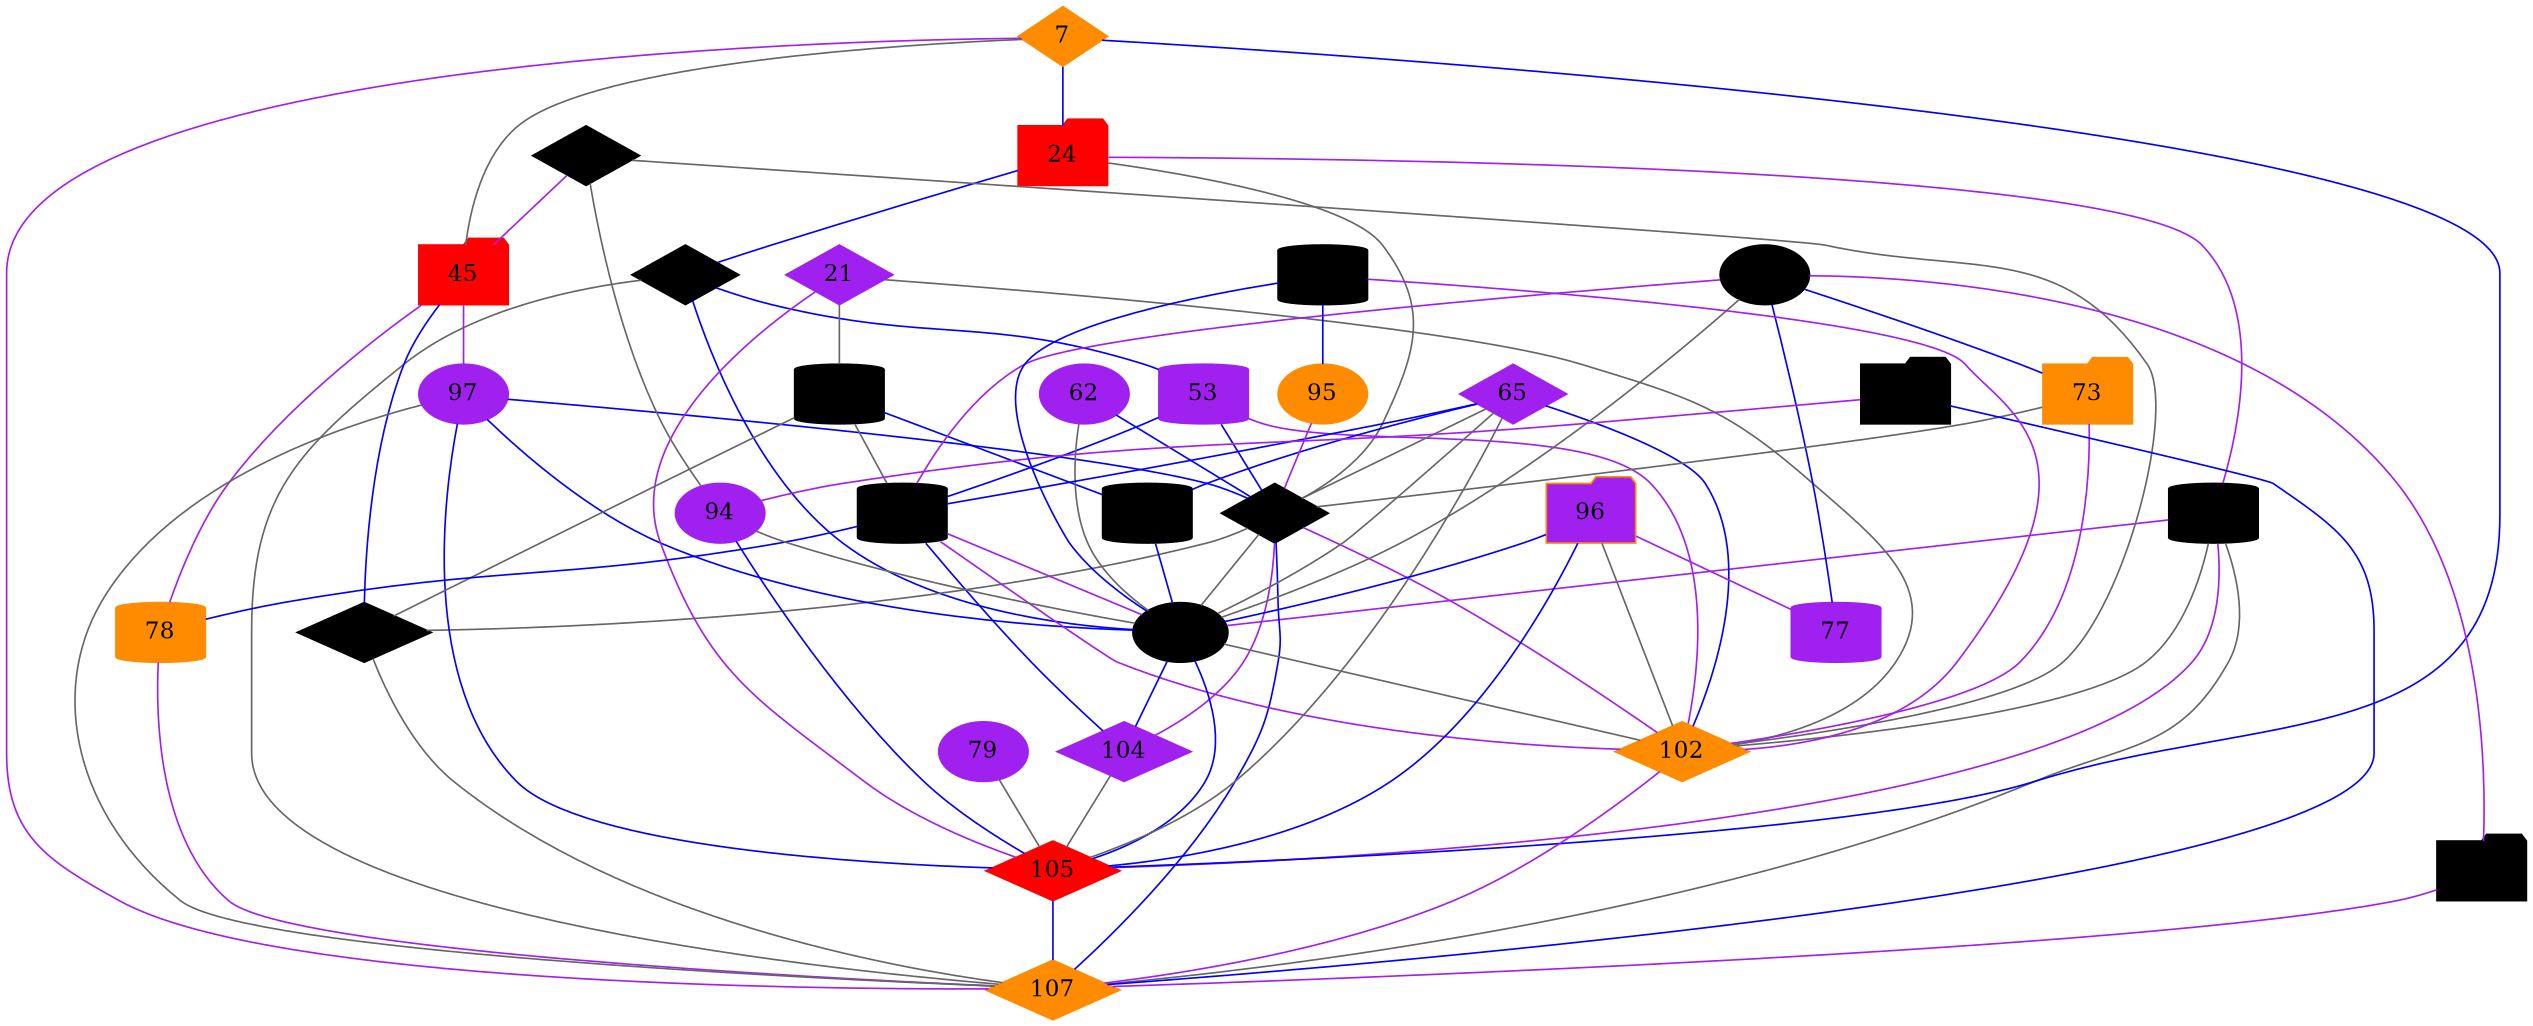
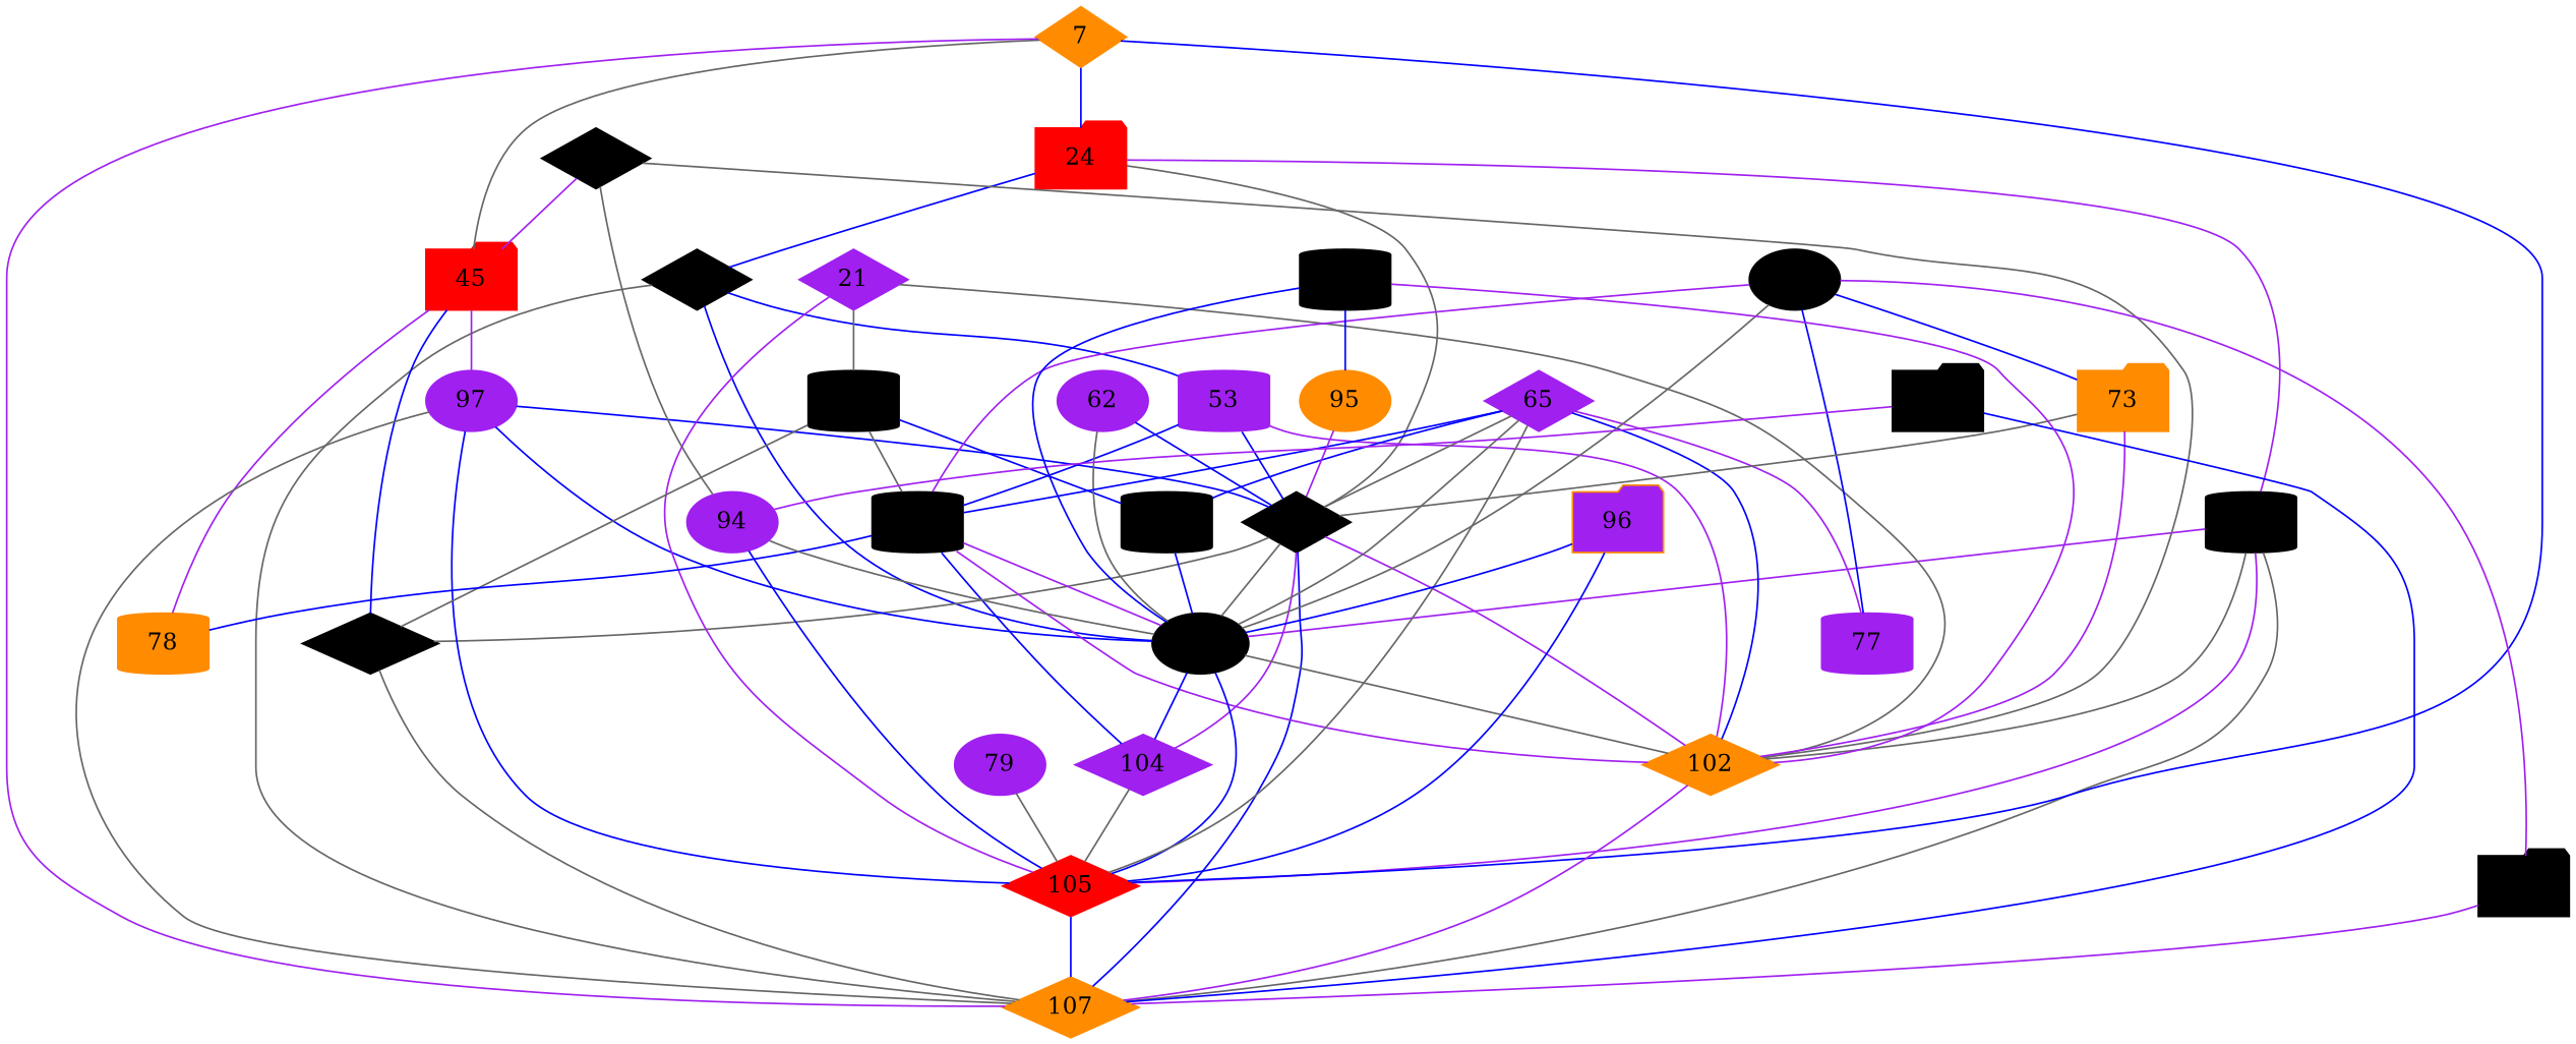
  graph {
    node [color=black shape=diamond style=filled]
    edge [color=blue]
    24 [color=red shape=folder super="+15+22"]
    26
    33 [shape=cylinder super="+28+29"]
    98 [super="+3+19+84+9+60+87"]
    7 [color=darkorange]
    45 [color=red shape=folder]
    105 [color=red super="+91+103+89"]
    107 [color=darkorange super="+6+63+70"]
    106 [super="+2+57"]
    78 [color=darkorange shape=cylinder super="+47"]
    97 [color=purple shape=ellipse super="+75"]
    21 [color=purple]
    37 [shape=cylinder]
    102 [color=darkorange super="+13+64+52+101"]
    71 [shape=cylinder super="+42+36"]
    90 [shape=cylinder]
    53 [color=purple shape=cylinder]
    100 [shape=ellipse super="+99+10+39+61+93"]
    104 [color=purple super="+80"]
    40
    94 [color=purple shape=ellipse super="+54"]
    62 [color=purple shape=ellipse super="+43"]
    65 [color=purple super="+46"]
    77 [color=purple shape=cylinder]
    68 [shape=ellipse super="+67"]
    73 [color=darkorange shape=folder super="+38"]
    83 [shape=folder]
    72 [shape=folder]
    79 [color=purple shape=ellipse super="+25"]
    92 [shape=cylinder super="+17"]
    95 [color=darkorange shape=ellipse]
    96 [color=darkorange fillcolor=purple shape=folder super="+31"]
    24 -- 26
    24 -- 33 [color=purple]
    24 -- 98 [color=gray40]
    26 -- 107 [color=gray40 weight=2]
    26 -- 53
    26 -- 100 [weight=2]
    33 -- 105 [color=purple]
    33 -- 107 [color=gray40]
    33 -- 102 [color=gray40 weight=4]
    33 -- 100 [color=purple weight=2]
    98 -- 107
    98 -- 106 [color=gray40]
    98 -- 102 [color=purple weight=2]
    98 -- 100 [color=gray40 weight=2]
    98 -- 104 [color=purple weight=4]
    7 -- 24 [weight=2]
    7 -- 45 [color=gray40]
    7 -- 105
    7 -- 107 [color=purple]
    45 -- 106
    45 -- 78 [color=purple weight=2]
    45 -- 97 [color=purple weight=2]
    105 -- 107 [weight=3]
    106 -- 107 [color=gray40 weight=2]
-   78 -- 107 [color=purple weight=2]
    97 -- 98 [weight=2]
    97 -- 105 [weight=3]
    97 -- 107 [color=gray40]
    97 -- 100 [weight=3]
    21 -- 105 [color=purple]
    21 -- 37 [color=gray40]
    21 -- 102 [color=gray40]
    37 -- 106 [color=gray40 weight=2]
    37 -- 71 [color=gray40]
    37 -- 90
    102 -- 107 [color=purple weight=2]
    71 -- 78
    71 -- 102 [color=purple weight=3]
    71 -- 100 [color=purple]
    71 -- 104 [weight=2]
    90 -- 100
    53 -- 98
    53 -- 102 [color=purple weight=5]
    53 -- 71
    100 -- 105
    100 -- 102 [color=gray40 weight=7]
    100 -- 104
    104 -- 105 [color=gray40 weight=3]
    40 -- 45 [color=purple]
    40 -- 102 [color=gray40]
    40 -- 94 [color=gray40]
    94 -- 105
    94 -- 100 [color=gray40 weight=2]
    62 -- 98 [weight=3]
    62 -- 100 [color=gray40]
    65 -- 98 [color=gray40]
    65 -- 105 [color=gray40 weight=2]
    65 -- 102
    65 -- 71 [weight=3]
    65 -- 90 [weight=2]
    65 -- 100 [color=gray40 weight=2]
-   96 -- 77 [color=purple]
+   65 -- 77 [color=purple]
    68 -- 71 [color=purple weight=2]
    68 -- 100 [color=gray40]
    68 -- 77
    68 -- 73
    68 -- 83 [color=purple]
    73 -- 98 [color=gray40 weight=2]
    73 -- 102 [color=purple]
    83 -- 107 [color=purple]
    72 -- 107
    72 -- 94 [color=purple]
    79 -- 105 [color=gray40 weight=2]
    92 -- 102 [color=purple weight=4]
    92 -- 100 [weight=3]
    92 -- 95
    95 -- 98 [color=purple]
    96 -- 105
-   96 -- 102 [color=gray40]
    96 -- 100 [weight=2]
  }
